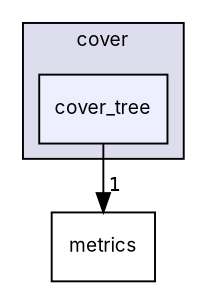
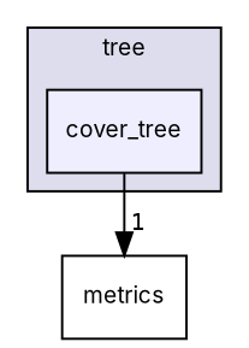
  digraph {
    compound=true
    fontname=Inter
    node [fontname=Inter fontsize=10 shape=box]
    n1 [fillcolor="#eeeeff" label=cover_tree pencolor=black style=filled]
    n2 [label=metrics]
    subgraph cluster_1 {
      bgcolor="#ddddee"
      fontsize=10
-     label=cover
+     label=tree
      pencolor=black
      n1
    }
    n1 -> n2 [headlabel=1 labeldistance=1.5 labelfontname=Helvetica labelfontsize=10 fontname=Inter]
  }
